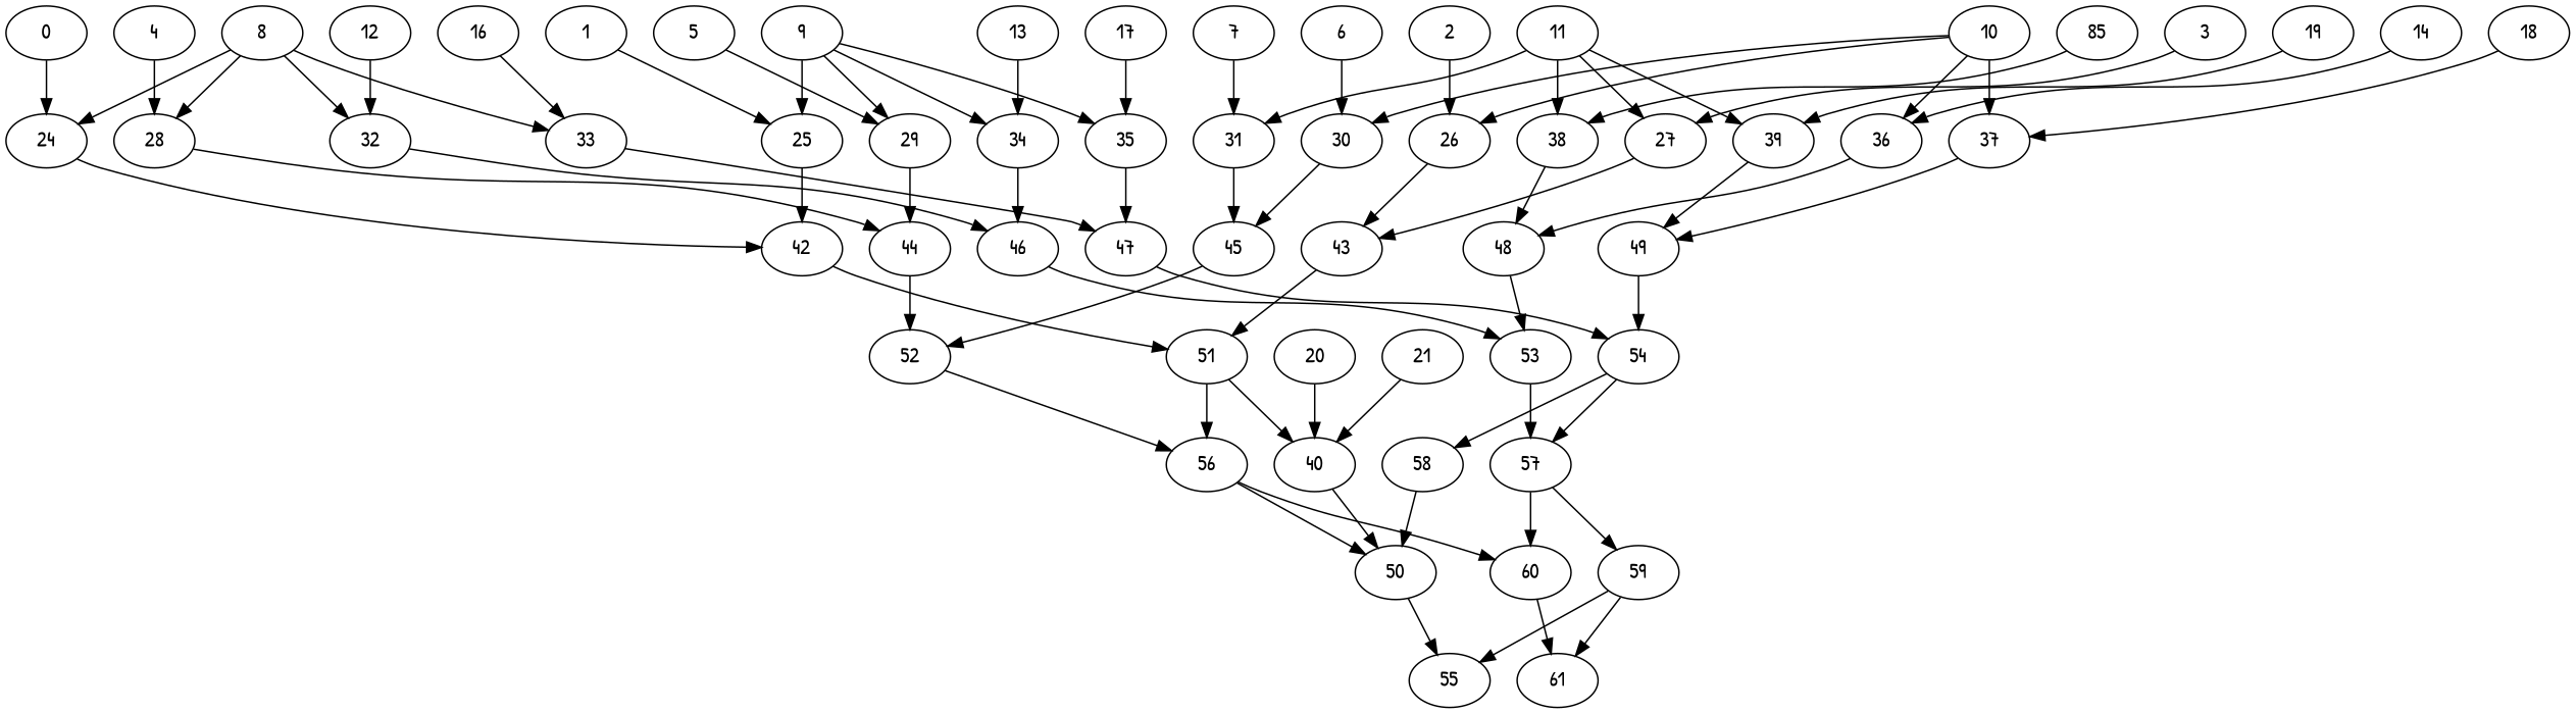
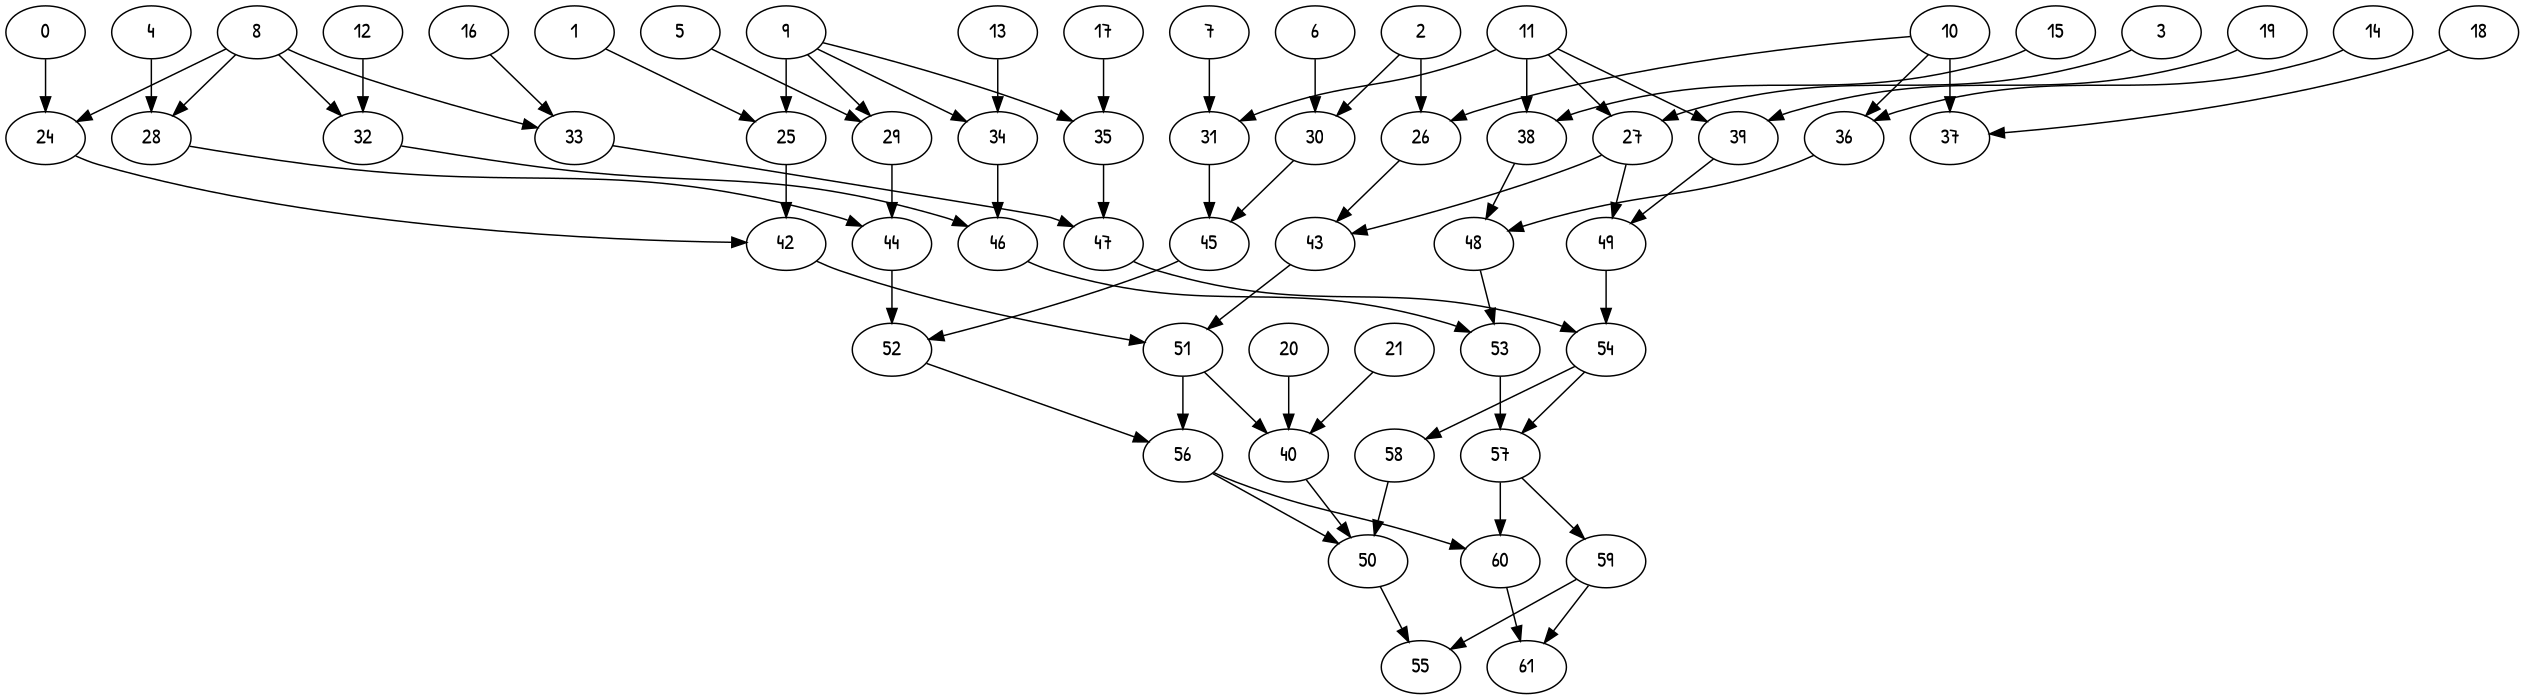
  digraph {
    fontname="Patrick Hand"
    node [fontname="Patrick Hand"]
    edge [fontname="Patrick Hand" weight=0]
    0
    24
    42
    51
    40
    56
    1
    25
    2
    26
    43
    3
    27
    4
    28
    44
    52
    5
    29
    6
    30
    45
    7
    31
    8
    32
    33
    46
    47
    53
    54
    57
    58
    9
    34
    35
    10
    36
    37
    48
    49
    11
    38
    39
    12
    13
    14
-   15 [label=85]
+   15
    16
    17
    18
    19
    20
    50
    55
    21
    60
    59
    61
    0 -> 24
    24 -> 42 [weight=1]
    42 -> 51 [weight=5]
    51 -> 40 [weight=3]
    51 -> 56 [weight=3]
    40 -> 50
    56 -> 50
    56 -> 60
    1 -> 25
    25 -> 42
    2 -> 26
    26 -> 43 [weight=1]
    43 -> 51 [weight=6]
    3 -> 27
    27 -> 43
    4 -> 28 [weight=3]
    28 -> 44
    44 -> 52 [weight=6]
    52 -> 56
    5 -> 29
    29 -> 44 [weight=1]
    6 -> 30
    30 -> 45
    45 -> 52
    7 -> 31
    31 -> 45 [weight=3]
    8 -> 24
    8 -> 28 [weight=1]
    8 -> 32
    8 -> 33
    32 -> 46
    33 -> 47
    46 -> 53
    47 -> 54 [weight=1]
    53 -> 57 [weight=3]
    54 -> 57
    54 -> 58
    57 -> 60 [weight=2]
    57 -> 59
    58 -> 50
    9 -> 25 [weight=5]
    9 -> 29
    9 -> 34
    9 -> 35
    34 -> 46 [weight=4]
    35 -> 47
    10 -> 26
-   10 -> 30
+   2 -> 30
    10 -> 36 [weight=1]
    10 -> 37 [weight=3]
    36 -> 48
-   37 -> 49
+   27 -> 49
    48 -> 53
    49 -> 54 [weight=7]
    11 -> 27
    11 -> 31
    11 -> 38 [weight=4]
    11 -> 39
    38 -> 48
    39 -> 49
    12 -> 32 [weight=1]
    13 -> 34 [weight=5]
    14 -> 36
    15 -> 38
    16 -> 33
    17 -> 35
    18 -> 37
    19 -> 39
    20 -> 40 [weight=2]
    50 -> 55
    21 -> 40
    60 -> 61
    59 -> 55
    59 -> 61
  }
